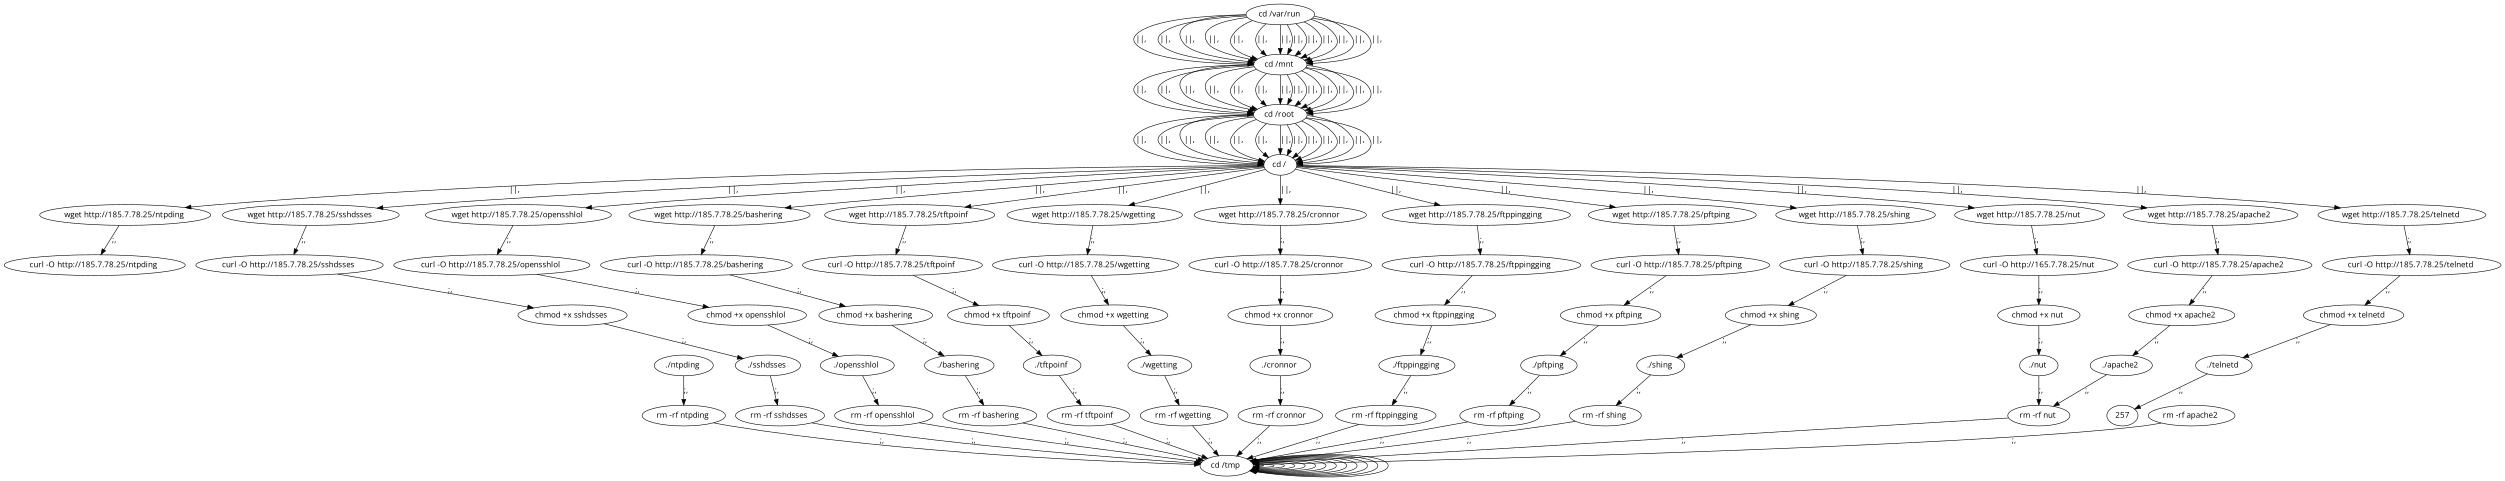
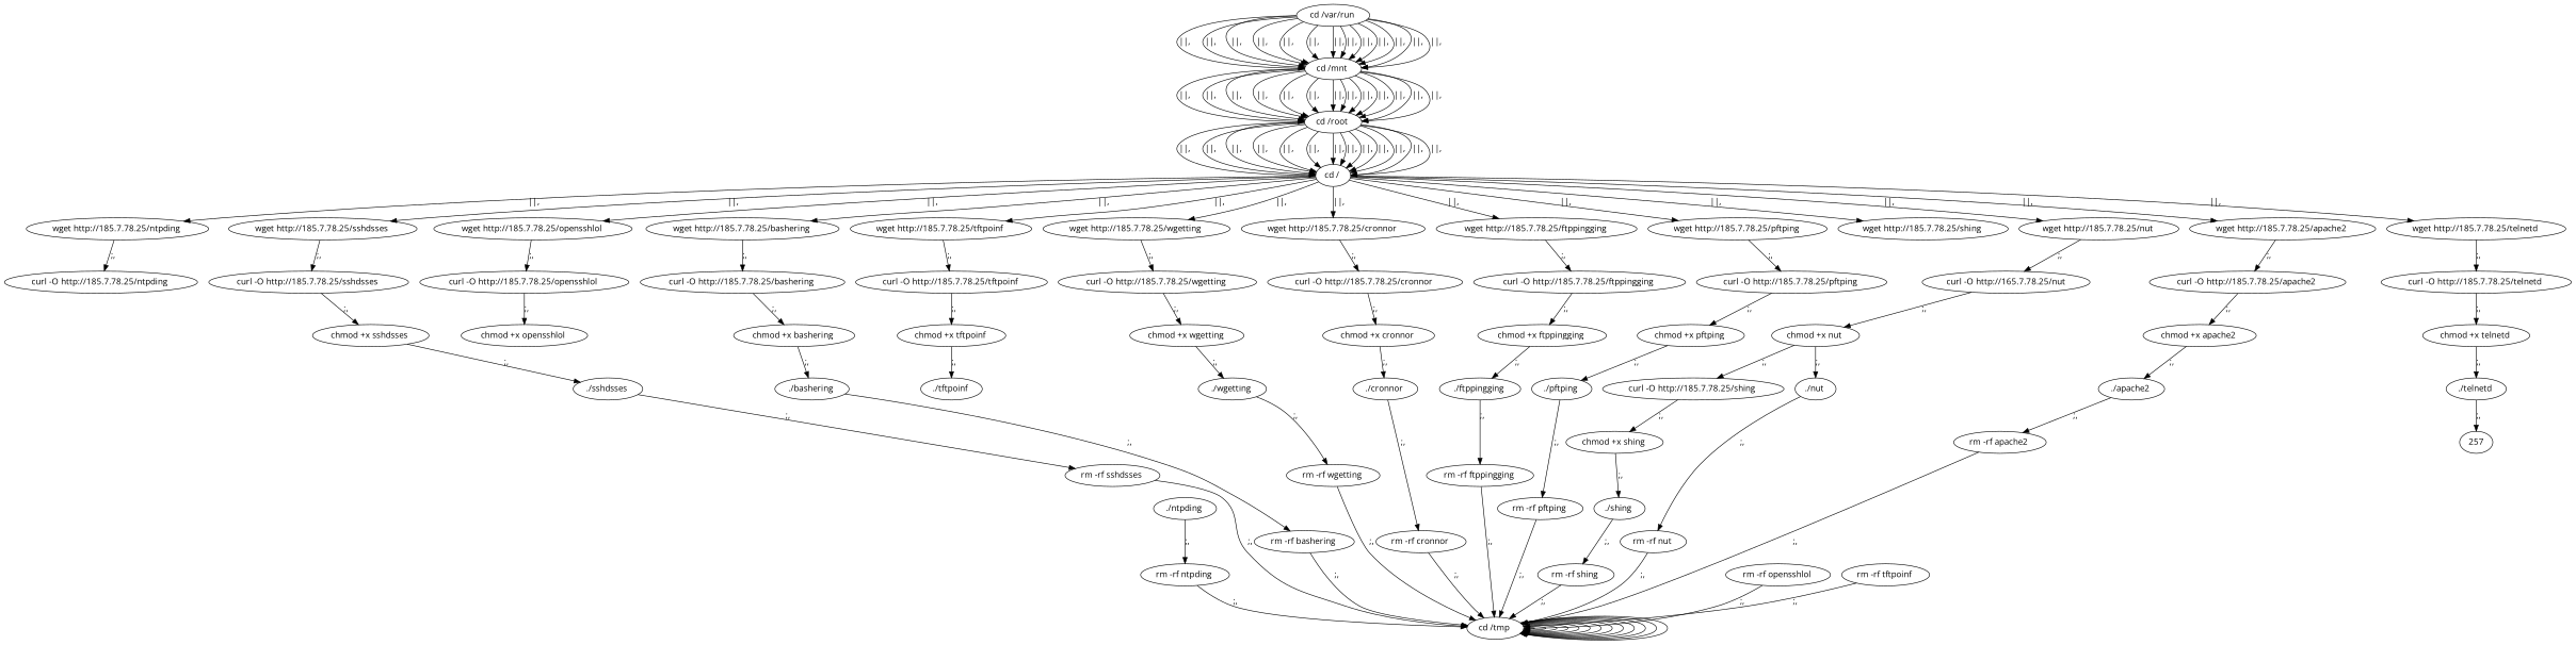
  digraph {
    fontname="Open Sans"
    node [fontname="Open Sans"]
    edge [fontname="Open Sans"]
    n1 [label="cd /tmp "]
    n2 [label="cd /var/run "]
    n3 [label="cd /mnt "]
    n4 [label="cd /root "]
    n5 [label="cd / "]
    n6 [label="wget http://185.7.78.25/ntpding "]
    n7 [label="wget http://185.7.78.25/sshdsses "]
    n8 [label="wget http://185.7.78.25/opensshlol "]
    n9 [label="wget http://185.7.78.25/bashering "]
    n10 [label="wget http://185.7.78.25/tftpoinf "]
    n11 [label="wget http://185.7.78.25/wgetting "]
    n12 [label="wget http://185.7.78.25/cronnor "]
    n13 [label="wget http://185.7.78.25/ftppingging "]
    n14 [label="wget http://185.7.78.25/pftping "]
    n15 [label="wget http://185.7.78.25/shing "]
    n16 [label="wget http://185.7.78.25/nut "]
    n17 [label="wget http://185.7.78.25/apache2 "]
    n18 [label="wget http://185.7.78.25/telnetd "]
    n19 [label="curl -O http://185.7.78.25/ntpding "]
    n20 [label="curl -O http://185.7.78.25/sshdsses "]
    n21 [label="curl -O http://185.7.78.25/opensshlol "]
    n22 [label="curl -O http://185.7.78.25/bashering "]
    n23 [label="curl -O http://185.7.78.25/tftpoinf "]
    n24 [label="curl -O http://185.7.78.25/wgetting "]
    n25 [label="curl -O http://185.7.78.25/cronnor "]
    n26 [label="curl -O http://185.7.78.25/ftppingging "]
    n27 [label="curl -O http://185.7.78.25/pftping "]
    n28 [label="curl -O http://185.7.78.25/shing "]
    n29 [label="curl -O http://165.7.78.25/nut"]
    n30 [label="curl -O http://185.7.78.25/apache2 "]
    n31 [label="curl -O http://185.7.78.25/telnetd "]
    n32 [label="./ntpding "]
    n33 [label="rm -rf ntpding "]
    n34 [label="chmod +x sshdsses "]
    n35 [label="./sshdsses "]
    n36 [label="rm -rf sshdsses "]
    n37 [label="chmod +x opensshlol "]
-   n38 [label="./opensshlol "]
    n39 [label="rm -rf opensshlol "]
    n40 [label="chmod +x bashering "]
    n41 [label="./bashering "]
    n42 [label="rm -rf bashering "]
    n43 [label="chmod +x tftpoinf "]
    n44 [label="./tftpoinf "]
    n45 [label="rm -rf tftpoinf "]
    n46 [label="chmod +x wgetting "]
    n47 [label="./wgetting "]
    n48 [label="rm -rf wgetting "]
    n49 [label="chmod +x cronnor "]
    n50 [label="./cronnor "]
    n51 [label="rm -rf cronnor "]
    n52 [label="chmod +x ftppingging "]
    n53 [label="./ftppingging "]
    n54 [label="rm -rf ftppingging "]
    n55 [label="chmod +x pftping "]
    n56 [label="./pftping "]
    n57 [label="rm -rf pftping "]
    n58 [label="chmod +x shing "]
    n59 [label="./shing "]
    n60 [label="rm -rf shing "]
    n61 [label="chmod +x nut "]
    n62 [label="./nut "]
    n63 [label="rm -rf nut "]
    n64 [label="chmod +x apache2 "]
    n65 [label="./apache2 "]
    n66 [label="rm -rf apache2 "]
    n67 [label="chmod +x telnetd "]
    n68 [label="./telnetd "]
    257
    n1 -> n1
    n1 -> n1
    n1 -> n1
    n1 -> n1
    n1 -> n1
    n1 -> n1
    n1 -> n1
    n1 -> n1
    n1 -> n1
    n1 -> n1
    n1 -> n1
    n1 -> n1
    n1 -> n1
    n2 -> n3 [label="||,"]
    n2 -> n3 [label="||,"]
    n2 -> n3 [label="||,"]
    n2 -> n3 [label="||,"]
    n2 -> n3 [label="||,"]
    n2 -> n3 [label="||,"]
    n2 -> n3 [label="||,"]
    n2 -> n3 [label="||,"]
    n2 -> n3 [label="||,"]
    n2 -> n3 [label="||,"]
    n2 -> n3 [label="||,"]
    n2 -> n3 [label="||,"]
    n2 -> n3 [label="||,"]
    n3 -> n4 [label="||,"]
    n3 -> n4 [label="||,"]
    n3 -> n4 [label="||,"]
    n3 -> n4 [label="||,"]
    n3 -> n4 [label="||,"]
    n3 -> n4 [label="||,"]
    n3 -> n4 [label="||,"]
    n3 -> n4 [label="||,"]
    n3 -> n4 [label="||,"]
    n3 -> n4 [label="||,"]
    n3 -> n4 [label="||,"]
    n3 -> n4 [label="||,"]
    n3 -> n4 [label="||,"]
    n4 -> n5 [label="||,"]
    n4 -> n5 [label="||,"]
    n4 -> n5 [label="||,"]
    n4 -> n5 [label="||,"]
    n4 -> n5 [label="||,"]
    n4 -> n5 [label="||,"]
    n4 -> n5 [label="||,"]
    n4 -> n5 [label="||,"]
    n4 -> n5 [label="||,"]
    n4 -> n5 [label="||,"]
    n4 -> n5 [label="||,"]
    n4 -> n5 [label="||,"]
    n4 -> n5 [label="||,"]
    n5 -> n6 [label="||,"]
    n5 -> n7 [label="||,"]
    n5 -> n8 [label="||,"]
    n5 -> n9 [label="||,"]
    n5 -> n10 [label="||,"]
    n5 -> n11 [label="||,"]
    n5 -> n12 [label="||,"]
    n5 -> n13 [label="||,"]
    n5 -> n14 [label="||,"]
    n5 -> n15 [label="||,"]
    n5 -> n16 [label="||,"]
    n5 -> n17 [label="||,"]
    n5 -> n18 [label="||,"]
    n6 -> n19 [label=";,"]
    n7 -> n20 [label=";,"]
    n8 -> n21 [label=";,"]
    n9 -> n22 [label=";,"]
    n10 -> n23 [label=";,"]
    n11 -> n24 [label=";,"]
    n12 -> n25 [label=";,"]
    n13 -> n26 [label=";,"]
    n14 -> n27 [label=";,"]
-   n15 -> n28 [label=";,"]
+   n61 -> n28 [label=";,"]
    n16 -> n29 [label=";,"]
    n17 -> n30 [label=";,"]
    n18 -> n31 [label=";,"]
    n20 -> n34 [label=";,"]
    n21 -> n37 [label=";,"]
    n22 -> n40 [label=";,"]
    n23 -> n43 [label=";,"]
    n24 -> n46 [label=";,"]
    n25 -> n49 [label=";,"]
    n26 -> n52 [label=";,"]
    n27 -> n55 [label=";,"]
    n28 -> n58 [label=";,"]
    n29 -> n61 [label=";,"]
    n30 -> n64 [label=";,"]
    n31 -> n67 [label=";,"]
    n32 -> n33 [label=";,"]
    n33 -> n1 [label=";,"]
    n34 -> n35 [label=";,"]
    n35 -> n36 [label=";,"]
    n36 -> n1 [label=";,"]
-   n37 -> n38 [label=";,"]
-   n38 -> n39 [label=";,"]
    n39 -> n1 [label=";,"]
    n40 -> n41 [label=";,"]
    n41 -> n42 [label=";,"]
    n42 -> n1 [label=";,"]
    n43 -> n44 [label=";,"]
-   n44 -> n45 [label=";,"]
    n45 -> n1 [label=";,"]
    n46 -> n47 [label=";,"]
    n47 -> n48 [label=";,"]
    n48 -> n1 [label=";,"]
    n49 -> n50 [label=";,"]
    n50 -> n51 [label=";,"]
    n51 -> n1 [label=";,"]
    n52 -> n53 [label=";,"]
    n53 -> n54 [label=";,"]
    n54 -> n1 [label=";,"]
    n55 -> n56 [label=";,"]
    n56 -> n57 [label=";,"]
    n57 -> n1 [label=";,"]
    n58 -> n59 [label=";,"]
    n59 -> n60 [label=";,"]
    n60 -> n1 [label=";,"]
    n61 -> n62 [label=";,"]
    n62 -> n63 [label=";,"]
    n63 -> n1 [label=";,"]
    n64 -> n65 [label=";,"]
-   n65 -> n63 [label=";,"]
+   n65 -> n66 [label=";,"]
    n66 -> n1 [label=";,"]
    n67 -> n68 [label=";,"]
    n68 -> 257 [label=";,"]
  }
